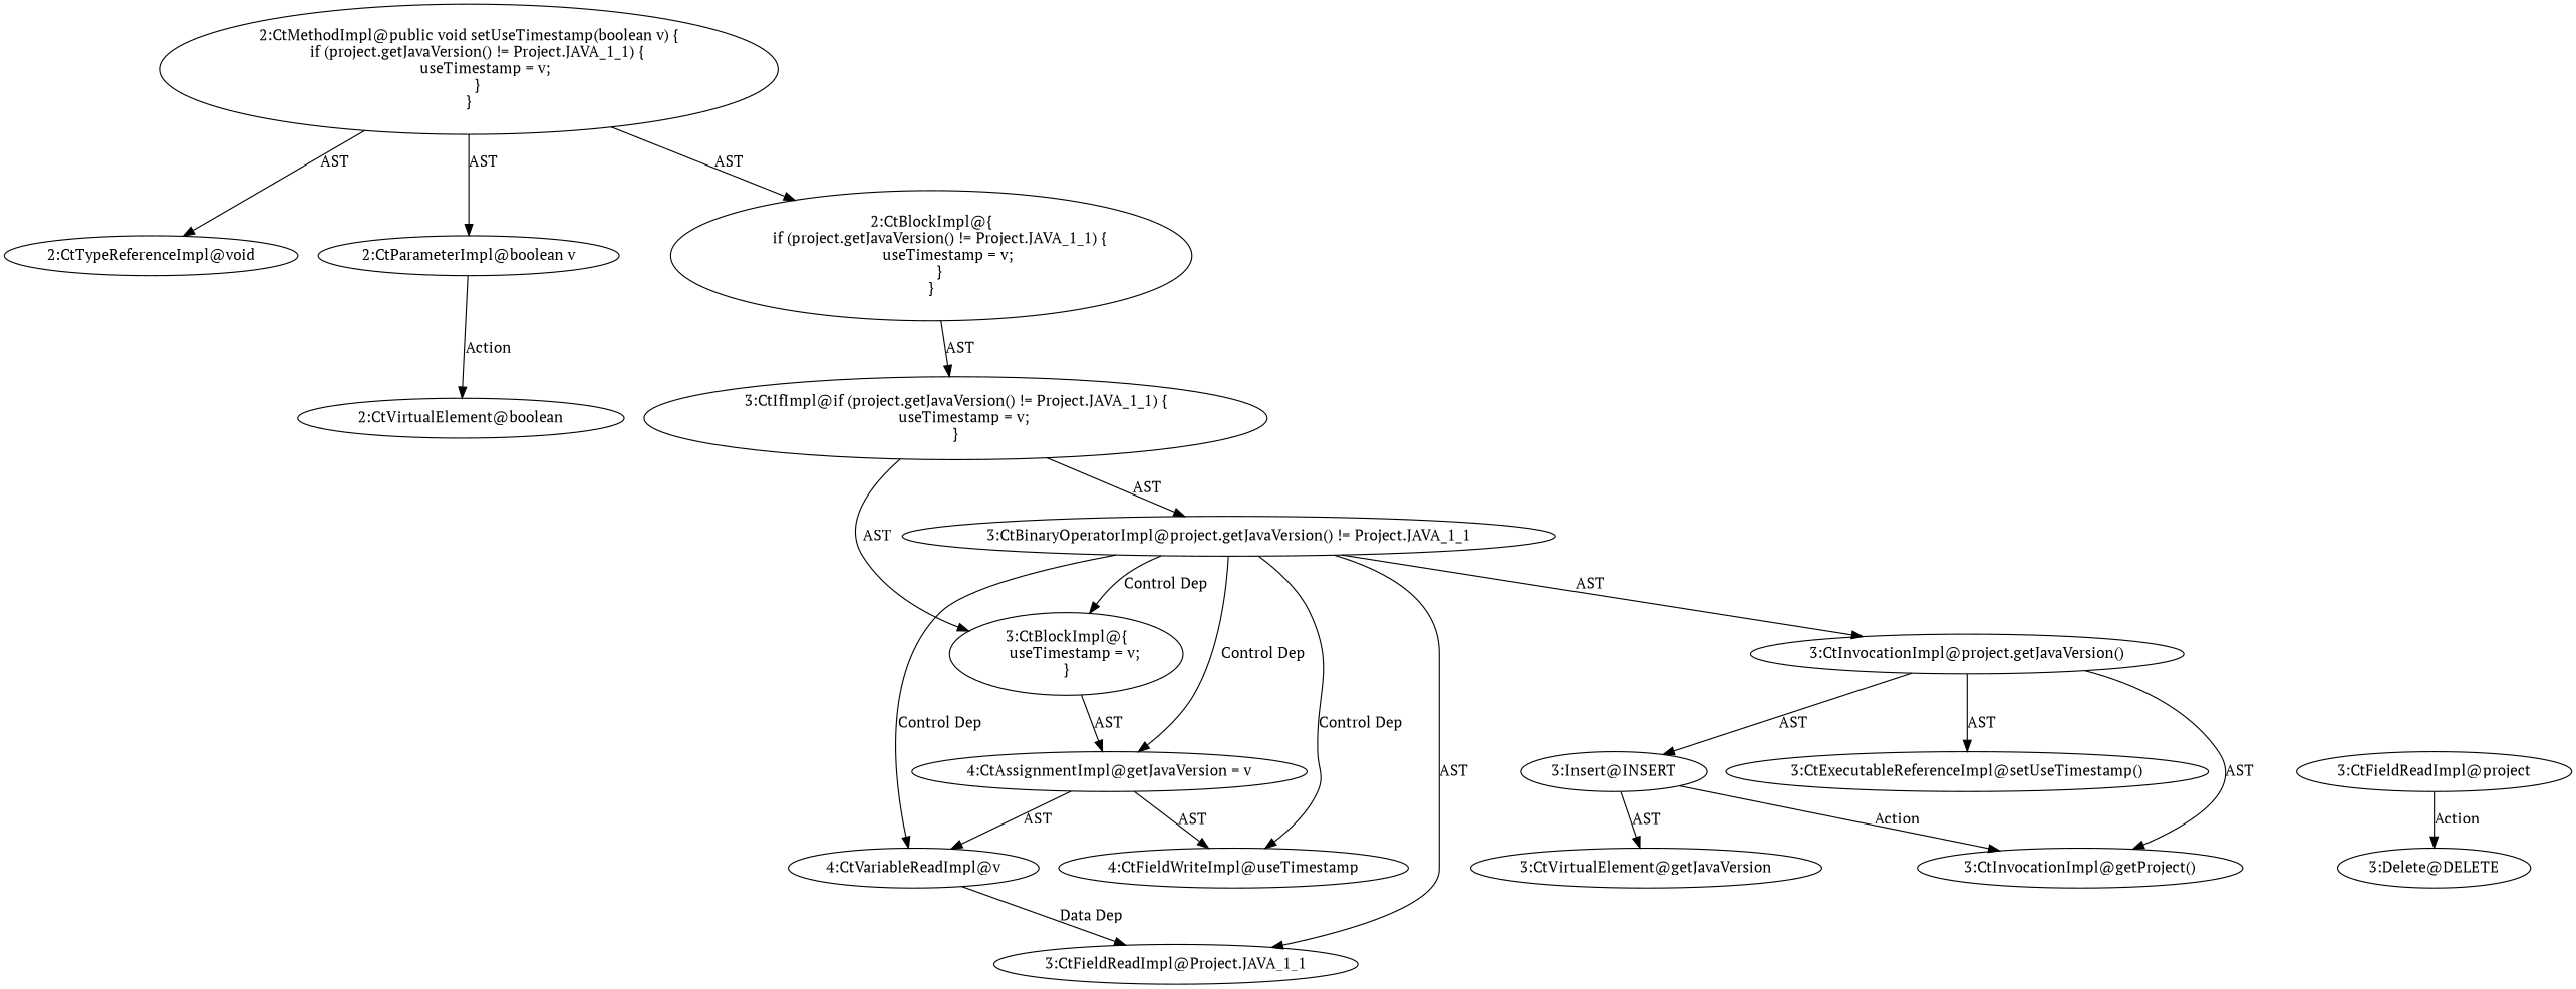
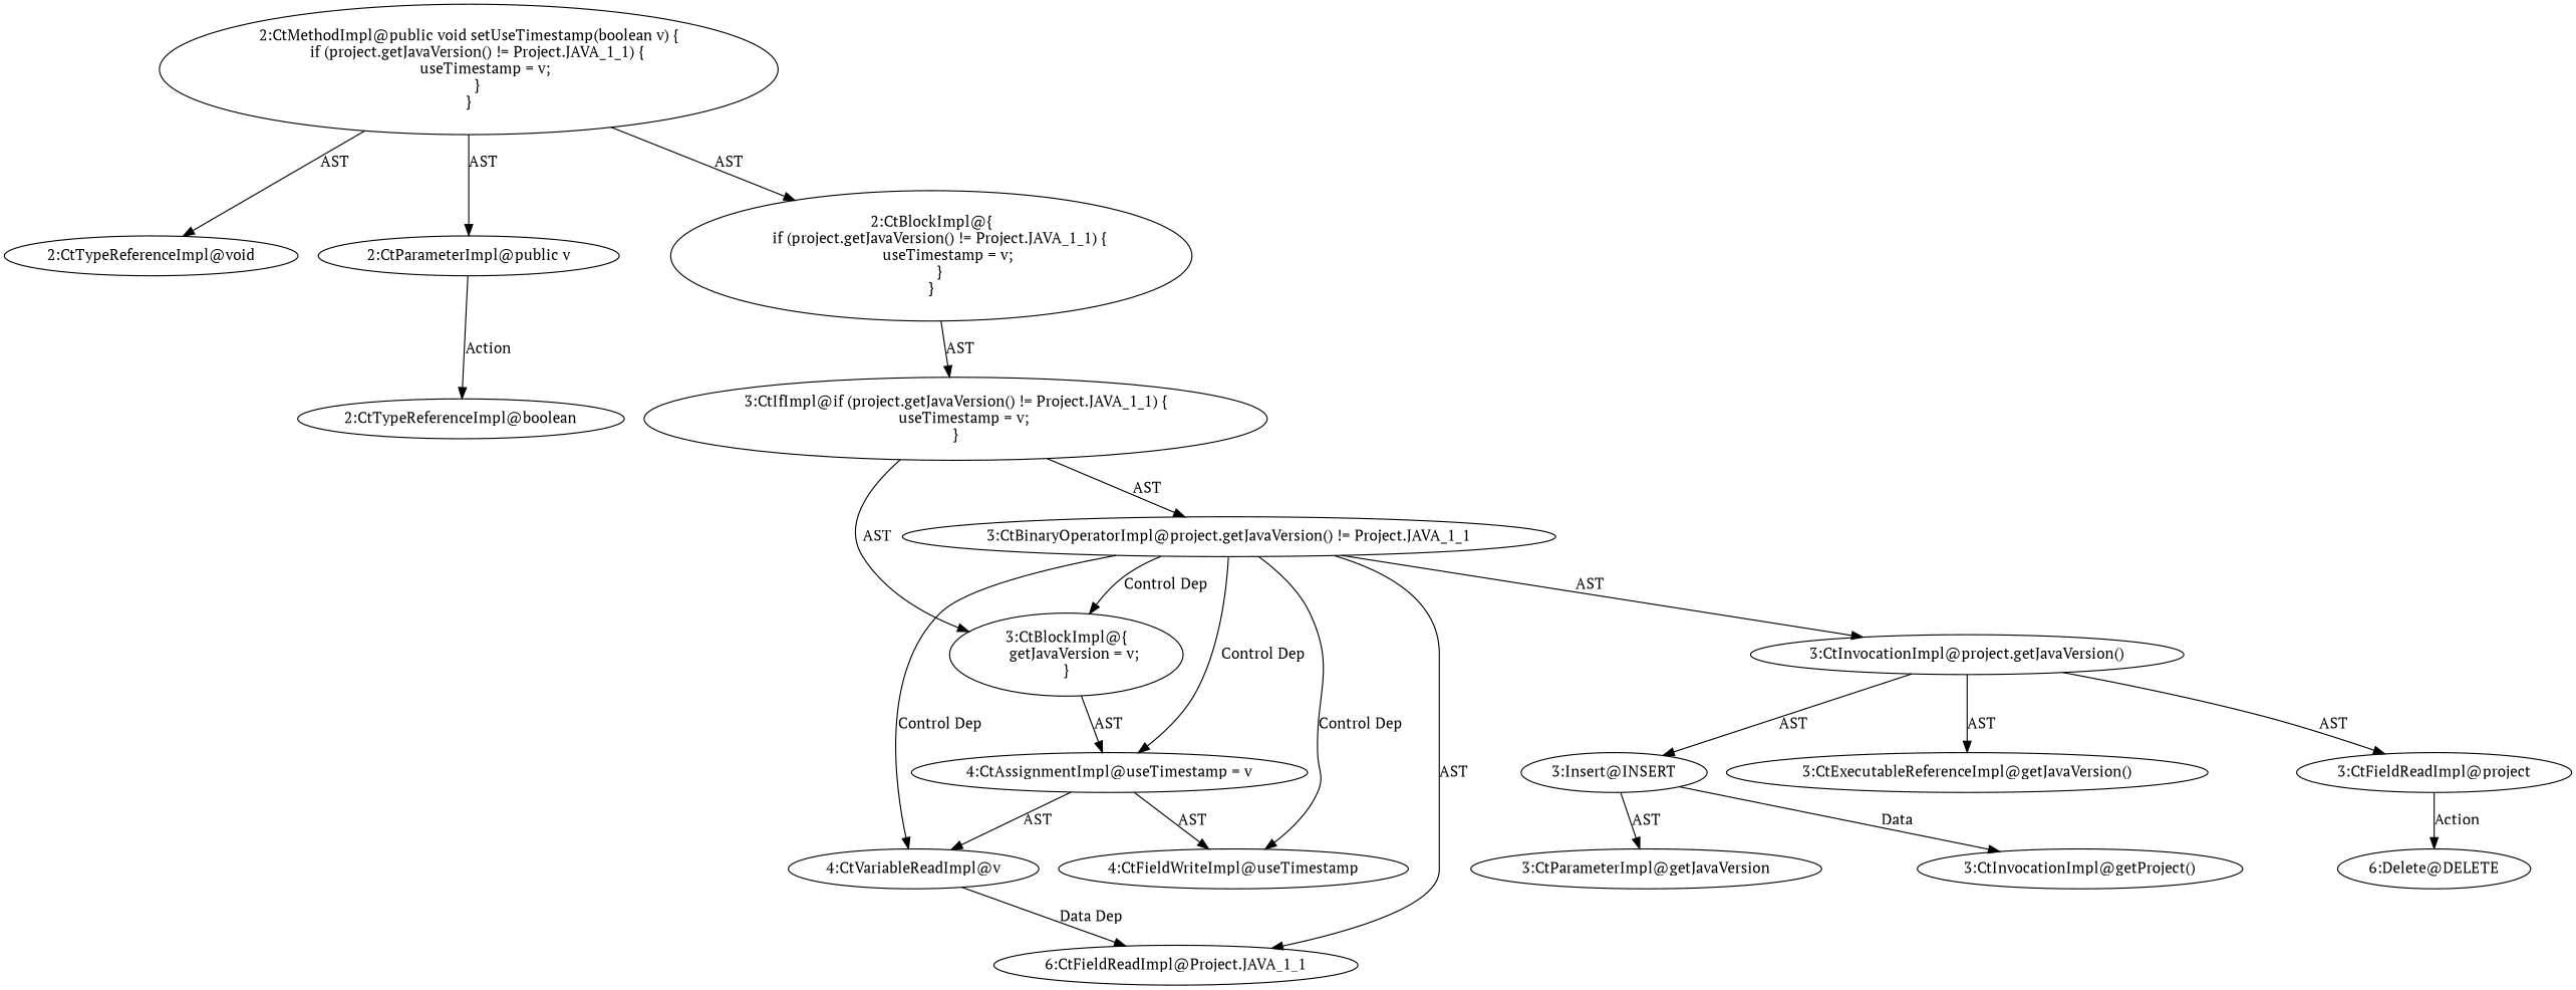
  digraph {
    fontname="PT Serif"
    node [fontname="PT Serif" shape=ellipse]
    edge [fontname="PT Serif"]
    n1 [label="2:CtTypeReferenceImpl@void"]
-   n2 [label="2:CtParameterImpl@boolean v"]
-   n3 [label="2:CtVirtualElement@boolean"]
-   n4 [label="3:CtExecutableReferenceImpl@setUseTimestamp()"]
-   n5 [label="3:CtVirtualElement@getJavaVersion"]
+   n2 [label="2:CtParameterImpl@public v"]
+   n3 [label="2:CtTypeReferenceImpl@boolean"]
+   n4 [label="3:CtExecutableReferenceImpl@getJavaVersion()"]
+   n5 [label="3:CtParameterImpl@getJavaVersion"]
    n6 [label="3:CtFieldReadImpl@project"]
-   n7 [label="3:Delete@DELETE"]
+   n7 [label="6:Delete@DELETE"]
    n8 [label="3:CtInvocationImpl@project.getJavaVersion()"]
    n9 [label="3:Insert@INSERT"]
    n10 [label="3:CtInvocationImpl@getProject()"]
-   n11 [label="3:CtFieldReadImpl@Project.JAVA_1_1"]
+   n11 [label="6:CtFieldReadImpl@Project.JAVA_1_1"]
    n12 [label="3:CtBinaryOperatorImpl@project.getJavaVersion() != Project.JAVA_1_1"]
    n13 [label="4:CtFieldWriteImpl@useTimestamp"]
    n14 [label="4:CtVariableReadImpl@v"]
-   n15 [label="4:CtAssignmentImpl@getJavaVersion = v"]
-   n16 [label="3:CtBlockImpl@\{\n    useTimestamp = v;\n\}"]
+   n15 [label="4:CtAssignmentImpl@useTimestamp = v"]
+   n16 [label="3:CtBlockImpl@\{\n    getJavaVersion = v;\n\}"]
    n17 [label="3:CtIfImpl@if (project.getJavaVersion() != Project.JAVA_1_1) \{\n    useTimestamp = v;\n\}"]
    n18 [label="2:CtBlockImpl@\{\n    if (project.getJavaVersion() != Project.JAVA_1_1) \{\n        useTimestamp = v;\n    \}\n\}"]
    n19 [label="2:CtMethodImpl@public void setUseTimestamp(boolean v) \{\n    if (project.getJavaVersion() != Project.JAVA_1_1) \{\n        useTimestamp = v;\n    \}\n\}"]
    n2 -> n3 [label=Action]
    n6 -> n7 [label=Action]
    n8 -> n4 [label=AST]
-   n8 -> n10 [label=AST]
+   n8 -> n6 [label=AST]
    n8 -> n9 [label=AST]
    n9 -> n5 [label=AST]
-   n9 -> n10 [label=Action]
+   n9 -> n10 [label=Data]
    n12 -> n8 [label=AST]
    n12 -> n11 [label=AST]
    n12 -> n13 [label="Control Dep"]
    n12 -> n14 [label="Control Dep"]
    n12 -> n15 [label="Control Dep"]
    n12 -> n16 [label="Control Dep"]
    n14 -> n11 [label="Data Dep"]
    n15 -> n13 [label=AST]
    n15 -> n14 [label=AST]
    n16 -> n15 [label=AST]
    n17 -> n12 [label=AST]
    n17 -> n16 [label=AST]
    n18 -> n17 [label=AST]
    n19 -> n1 [label=AST]
    n19 -> n2 [label=AST]
    n19 -> n18 [label=AST]
  }
